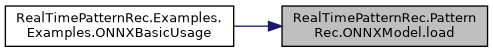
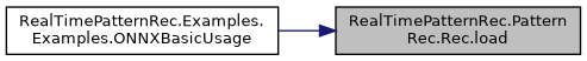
  digraph {
    rankdir=RL
    node [color=black fontname=Helvetica fontsize=10 shape=record style=filled]
-   n1 [fillcolor=grey75 fontcolor=black height=0.2 label="RealTimePatternRec.Pattern\lRec.ONNXModel.load" width=0.4]
+   n1 [fillcolor=grey75 fontcolor=black height=0.2 label="RealTimePatternRec.Pattern\lRec.Rec.load" width=0.4]
    n2 [fillcolor=white height=0.2 label="RealTimePatternRec.Examples.\lExamples.ONNXBasicUsage" width=0.4]
    n1 -> n2 [color=midnightblue dir=back fontname=Helvetica fontsize=10 labelfontname=Helvetica labelfontsize=10 style=solid]
  }
